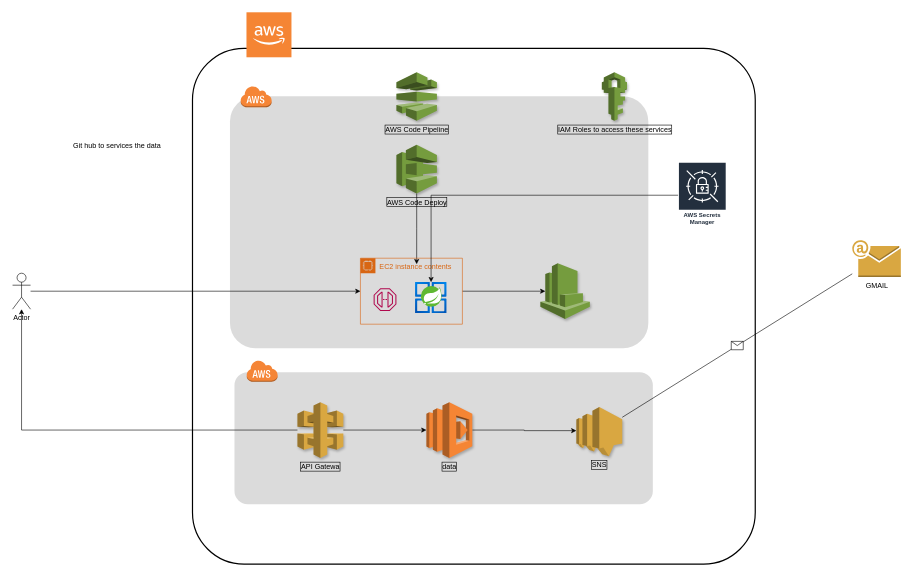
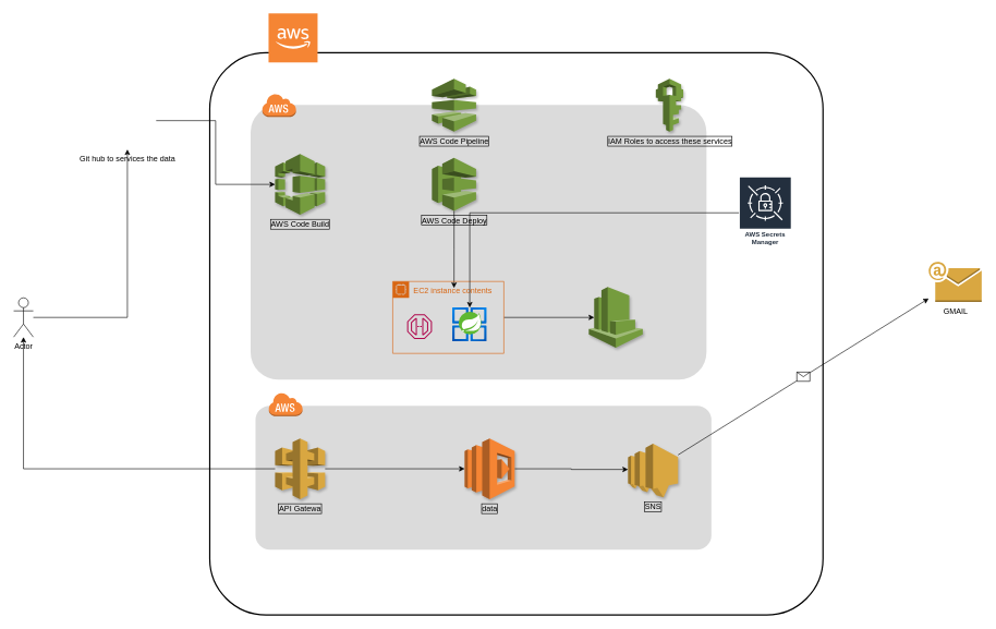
  <mxCell id="0" />
  <mxCell id="1" parent="0" />
  <mxCell id="2" value="" style="rounded=1;arcSize=10;strokeColor=none;fillColor=#DBDBDB;gradientColor=none;" vertex="1" parent="1"><mxGeometry x="390" y="620" width="697.5" height="220" as="geometry" /></mxCell>
  <mxCell id="3" value="" style="rounded=1;arcSize=10;dashed=0;fillColor=none;gradientColor=none;strokeWidth=2;" vertex="1" parent="1"><mxGeometry x="320" y="80" width="938.25" height="860" as="geometry" /></mxCell>
  <mxCell id="4" value="" style="rounded=1;arcSize=10;strokeColor=none;fillColor=#DBDBDB;gradientColor=none;" vertex="1" parent="1"><mxGeometry x="382.5" y="160" width="697.5" height="420" as="geometry" /></mxCell>
+ <mxCell id="5" style="edgeStyle=orthogonalEdgeStyle;rounded=0;orthogonalLoop=1;jettySize=auto;html=1;entryX=0;entryY=0.5;entryDx=0;entryDy=0;entryPerimeter=0;" edge="1" parent="1" source="6" target="7"><mxGeometry relative="1" as="geometry" /></mxCell>
  <mxCell id="6" value="Git hub to services the data" style="shape=image;html=1;verticalAlign=top;verticalLabelPosition=bottom;labelBackgroundColor=#ffffff;imageAspect=0;aspect=fixed;image=https://cdn4.iconfinder.com/data/icons/socialcones/508/Github-128.png" vertex="1" parent="1"><mxGeometry x="150" y="140" width="88" height="88" as="geometry" /></mxCell>
+ <mxCell id="7" value="AWS Code Build&lt;br&gt;" style="outlineConnect=0;dashed=0;verticalLabelPosition=bottom;verticalAlign=top;align=center;html=1;shape=mxgraph.aws3.codebuild;fillColor=#759C3E;gradientColor=none;labelBackgroundColor=none;labelBorderColor=default;shadow=1;sketch=0;" vertex="1" parent="1"><mxGeometry x="420" y="235" width="76.5" height="93" as="geometry" /></mxCell>
  <mxCell id="8" style="edgeStyle=orthogonalEdgeStyle;rounded=0;orthogonalLoop=1;jettySize=auto;html=1;" edge="1" parent="1" source="9"><mxGeometry relative="1" as="geometry"><mxPoint x="693.75" y="440" as="targetPoint" /></mxGeometry></mxCell>
  <mxCell id="9" value="AWS Code Deploy" style="outlineConnect=0;dashed=0;verticalLabelPosition=bottom;verticalAlign=top;align=center;html=1;shape=mxgraph.aws3.codedeploy;fillColor=#759C3E;gradientColor=none;labelBackgroundColor=none;labelBorderColor=default;shadow=1;sketch=0;" vertex="1" parent="1"><mxGeometry x="660" y="241" width="67.5" height="81" as="geometry" /></mxCell>
  <mxCell id="10" style="edgeStyle=orthogonalEdgeStyle;rounded=0;orthogonalLoop=1;jettySize=auto;html=1;exitX=1;exitY=0.5;exitDx=0;exitDy=0;entryX=0.1;entryY=0.5;entryDx=0;entryDy=0;entryPerimeter=0;" edge="1" parent="1" source="25" target="13"><mxGeometry relative="1" as="geometry"><mxPoint x="732" y="486.5" as="sourcePoint" /></mxGeometry></mxCell>
  <mxCell id="11" value="IAM Roles to access these services" style="outlineConnect=0;dashed=0;verticalLabelPosition=bottom;verticalAlign=top;align=center;html=1;shape=mxgraph.aws3.iam;fillColor=#759C3E;gradientColor=none;labelBackgroundColor=none;labelBorderColor=default;shadow=1;sketch=0;" vertex="1" parent="1"><mxGeometry x="1002.5" y="120" width="42" height="81" as="geometry" /></mxCell>
  <mxCell id="12" value="AWS Code Pipeline" style="outlineConnect=0;dashed=0;verticalLabelPosition=bottom;verticalAlign=top;align=center;html=1;shape=mxgraph.aws3.codepipeline;fillColor=#759C3E;gradientColor=none;labelBackgroundColor=none;labelBorderColor=default;shadow=1;sketch=0;" vertex="1" parent="1"><mxGeometry x="660" y="120" width="67.5" height="81" as="geometry" /></mxCell>
  <mxCell id="13" value="" style="outlineConnect=0;dashed=0;verticalLabelPosition=bottom;verticalAlign=top;align=center;html=1;shape=mxgraph.aws3.cloudwatch;fillColor=#759C3E;gradientColor=none;labelBackgroundColor=none;labelBorderColor=default;shadow=1;sketch=0;" vertex="1" parent="1"><mxGeometry x="900" y="438.5" width="82.5" height="93" as="geometry" /></mxCell>
  <mxCell id="14" style="edgeStyle=orthogonalEdgeStyle;rounded=0;orthogonalLoop=1;jettySize=auto;html=1;entryX=0;entryY=0.48;entryDx=0;entryDy=0;entryPerimeter=0;" edge="1" parent="1" source="15" target="21"><mxGeometry relative="1" as="geometry" /></mxCell>
  <mxCell id="15" value="data&lt;br&gt;" style="outlineConnect=0;dashed=0;verticalLabelPosition=bottom;verticalAlign=top;align=center;html=1;shape=mxgraph.aws3.lambda;fillColor=#F58534;gradientColor=none;labelBackgroundColor=none;labelBorderColor=default;shadow=1;sketch=0;" vertex="1" parent="1"><mxGeometry x="710" y="670" width="76.5" height="93" as="geometry" /></mxCell>
  <mxCell id="16" style="edgeStyle=orthogonalEdgeStyle;rounded=0;orthogonalLoop=1;jettySize=auto;html=1;entryX=0;entryY=0.5;entryDx=0;entryDy=0;entryPerimeter=0;" edge="1" parent="1" source="18" target="15"><mxGeometry relative="1" as="geometry" /></mxCell>
  <mxCell id="17" style="edgeStyle=orthogonalEdgeStyle;rounded=0;orthogonalLoop=1;jettySize=auto;html=1;" edge="1" parent="1" source="18" target="31"><mxGeometry relative="1" as="geometry" /></mxCell>
- <mxCell id="18" value="API Gatewa" style="outlineConnect=0;dashed=0;verticalLabelPosition=bottom;verticalAlign=top;align=center;html=1;shape=mxgraph.aws3.api_gateway;fillColor=#D9A741;gradientColor=none;labelBackgroundColor=none;labelBorderColor=default;shadow=1;sketch=0;" vertex="1" parent="1"><mxGeometry x="495" y="670" width="76.5" height="93" as="geometry" /></mxCell>
+ <mxCell id="18" value="API Gatewa" style="outlineConnect=0;dashed=0;verticalLabelPosition=bottom;verticalAlign=top;align=center;html=1;shape=mxgraph.aws3.api_gateway;fillColor=#D9A741;gradientColor=none;labelBackgroundColor=none;labelBorderColor=default;shadow=1;sketch=0;" vertex="1" parent="1"><mxGeometry x="420" y="670" width="76.5" height="93" as="geometry" /></mxCell>
  <mxCell id="19" value="" style="outlineConnect=0;dashed=0;verticalLabelPosition=bottom;verticalAlign=top;align=center;html=1;shape=mxgraph.aws3.cloud_2;fillColor=#F58534;gradientColor=none;" vertex="1" parent="1"><mxGeometry x="410" y="20" width="75" height="75" as="geometry" /></mxCell>
  <mxCell id="20" value="" style="dashed=0;html=1;shape=mxgraph.aws3.cloud;fillColor=#F58536;gradientColor=none;dashed=0;" vertex="1" parent="1"><mxGeometry x="400" y="142.5" width="52" height="36" as="geometry" /></mxCell>
  <mxCell id="21" value="SNS" style="outlineConnect=0;dashed=0;verticalLabelPosition=bottom;verticalAlign=top;align=center;html=1;shape=mxgraph.aws3.sns;fillColor=#D9A741;gradientColor=none;labelBackgroundColor=none;labelBorderColor=default;shadow=1;sketch=0;" vertex="1" parent="1"><mxGeometry x="960" y="678.25" width="76.5" height="81.75" as="geometry" /></mxCell>
- <mxCell id="22" value="" style="endArrow=none;html=1;rounded=0;" edge="1" parent="1" source="21" target="24"><mxGeometry relative="1" as="geometry"><mxPoint x="1030" y="715.79" as="sourcePoint" /><mxPoint x="1130" y="715.79" as="targetPoint" /></mxGeometry></mxCell>
+ <mxCell id="22" value="" style="endArrow=classic;html=1;rounded=0;" edge="1" parent="1" source="21" target="24"><mxGeometry relative="1" as="geometry"><mxPoint x="1030" y="715.79" as="sourcePoint" /><mxPoint x="1130" y="715.79" as="targetPoint" /></mxGeometry></mxCell>
  <mxCell id="23" value="" style="shape=message;html=1;outlineConnect=0;" vertex="1" parent="22"><mxGeometry width="20" height="14" relative="1" as="geometry"><mxPoint x="-10" y="-7" as="offset" /></mxGeometry></mxCell>
  <mxCell id="24" value="GMAIL&lt;br&gt;" style="outlineConnect=0;dashed=0;verticalLabelPosition=bottom;verticalAlign=top;align=center;html=1;shape=mxgraph.aws3.email;fillColor=#D9A741;gradientColor=none;" vertex="1" parent="1"><mxGeometry x="1420" y="400" width="81" height="61.5" as="geometry" /></mxCell>
  <mxCell id="25" value="EC2 instance contents" style="points=[[0,0],[0.25,0],[0.5,0],[0.75,0],[1,0],[1,0.25],[1,0.5],[1,0.75],[1,1],[0.75,1],[0.5,1],[0.25,1],[0,1],[0,0.75],[0,0.5],[0,0.25]];outlineConnect=0;gradientColor=none;html=1;whiteSpace=wrap;fontSize=12;fontStyle=0;container=1;pointerEvents=0;collapsible=0;recursiveResize=0;shape=mxgraph.aws4.group;grIcon=mxgraph.aws4.group_ec2_instance_contents;strokeColor=#D86613;fillColor=none;verticalAlign=top;align=left;spacingLeft=30;fontColor=#D86613;dashed=0;" vertex="1" parent="1"><mxGeometry x="600" y="430" width="170" height="110" as="geometry" /></mxCell>
  <mxCell id="26" value="" style="aspect=fixed;html=1;points=[];align=center;image;fontSize=12;image=img/lib/azure2/compute/Azure_Spring_Cloud.svg;" vertex="1" parent="25"><mxGeometry x="90" y="40" width="55.5" height="52.24" as="geometry" /></mxCell>
  <mxCell id="27" value="" style="sketch=0;outlineConnect=0;fontColor=#232F3E;gradientColor=none;fillColor=#B0084D;strokeColor=none;dashed=0;verticalLabelPosition=bottom;verticalAlign=top;align=center;html=1;fontSize=12;fontStyle=0;aspect=fixed;pointerEvents=1;shape=mxgraph.aws4.endpoint;" vertex="1" parent="1"><mxGeometry x="622" y="480" width="38" height="38" as="geometry" /></mxCell>
  <mxCell id="28" style="edgeStyle=orthogonalEdgeStyle;rounded=0;orthogonalLoop=1;jettySize=auto;html=1;" edge="1" parent="1" source="29" target="26"><mxGeometry relative="1" as="geometry" /></mxCell>
  <mxCell id="29" value="AWS Secrets Manager" style="sketch=0;outlineConnect=0;fontColor=#232F3E;gradientColor=none;strokeColor=#ffffff;fillColor=#232F3E;dashed=0;verticalLabelPosition=middle;verticalAlign=bottom;align=center;html=1;whiteSpace=wrap;fontSize=10;fontStyle=1;spacing=3;shape=mxgraph.aws4.productIcon;prIcon=mxgraph.aws4.secrets_manager;" vertex="1" parent="1"><mxGeometry x="1130" y="270" width="80" height="110" as="geometry" /></mxCell>
- <mxCell id="30" style="edgeStyle=orthogonalEdgeStyle;rounded=0;orthogonalLoop=1;jettySize=auto;html=1;entryX=0;entryY=0.5;entryDx=0;entryDy=0;" edge="1" parent="1" source="31" target="25"><mxGeometry relative="1" as="geometry" /></mxCell>
+ <mxCell id="30" style="edgeStyle=orthogonalEdgeStyle;rounded=0;orthogonalLoop=1;jettySize=auto;html=1;" edge="1" parent="1" source="31" target="6"><mxGeometry relative="1" as="geometry" /></mxCell>
  <mxCell id="31" value="Actor" style="shape=umlActor;verticalLabelPosition=bottom;verticalAlign=top;html=1;outlineConnect=0;" vertex="1" parent="1"><mxGeometry x="20" y="455" width="30" height="60" as="geometry" /></mxCell>
  <mxCell id="32" value="" style="dashed=0;html=1;shape=mxgraph.aws3.cloud;fillColor=#F58536;gradientColor=none;dashed=0;" vertex="1" parent="1"><mxGeometry x="410" y="600" width="52" height="36" as="geometry" /></mxCell>
